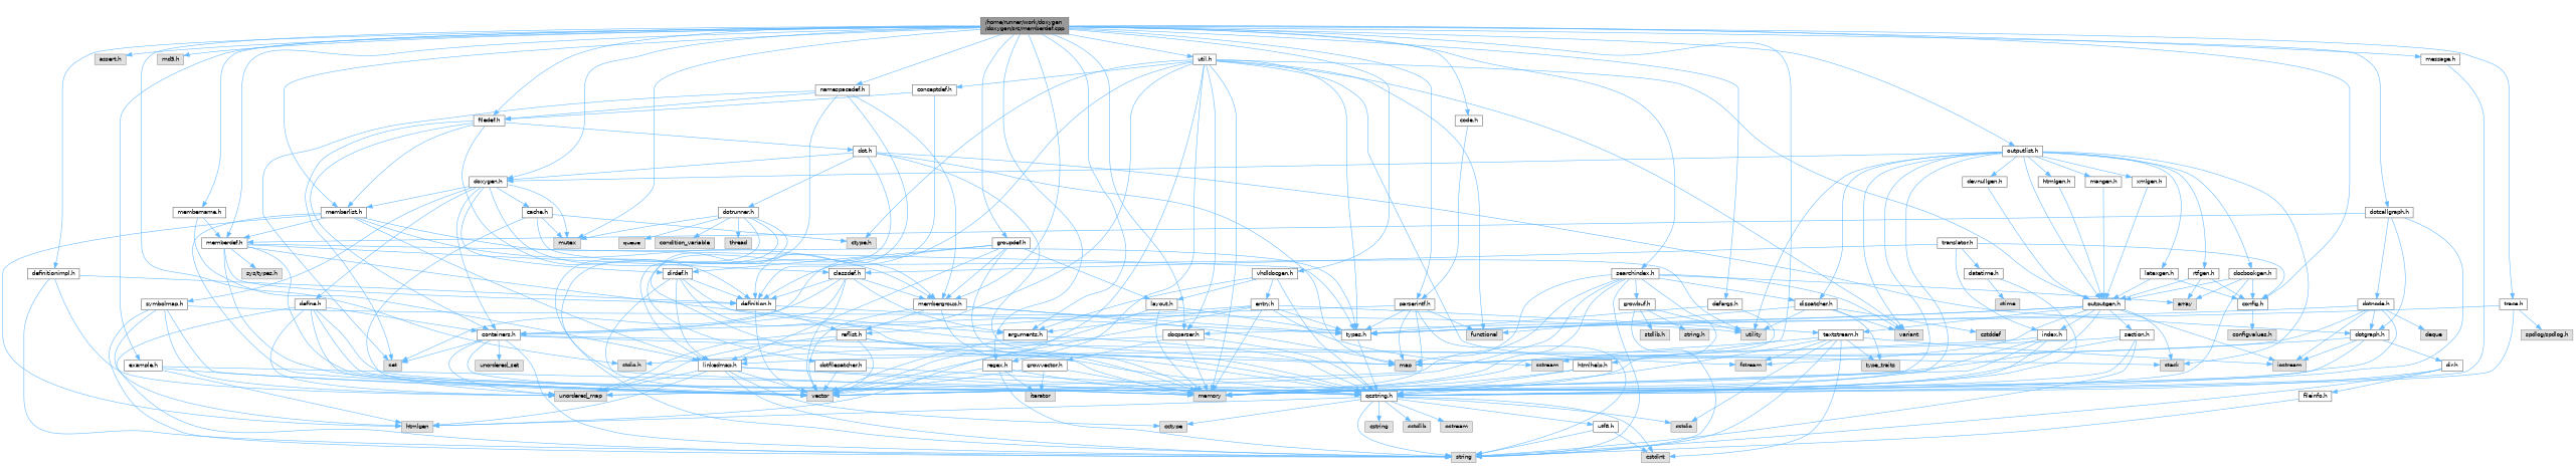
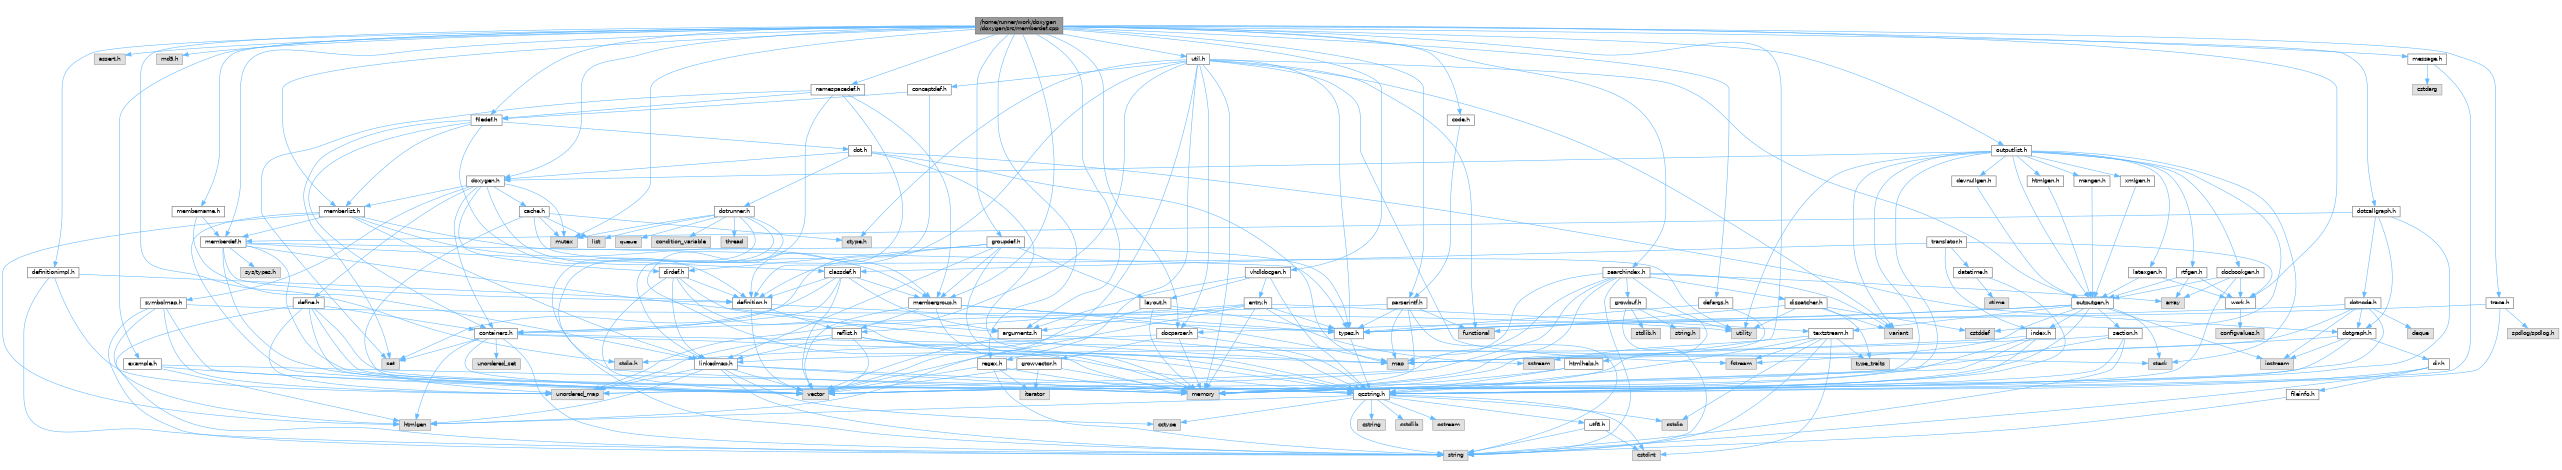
  digraph {
    node [color=grey40 fillcolor=white fontname=Helvetica fontsize=10 shape=box style=filled]
    edge [color=steelblue1 fontname=Helvetica fontsize=10 labelfontname=Helvetica labelfontsize=10 style=solid]
    n1 [color=gray40 fillcolor=grey60 fontcolor=black height=0.2 label="/home/runner/work/doxygen\l/doxygen/src/memberdef.cpp" width=0.4]
    n2 [color=grey60 fillcolor="#E0E0E0" height=0.2 label="stdio.h" width=0.4]
    n3 [color=grey60 fillcolor="#E0E0E0" height=0.2 label="assert.h" width=0.4]
    n4 [color=grey60 fillcolor="#E0E0E0" height=0.2 label=mutex width=0.4]
    n5 [color=grey60 fillcolor="#E0E0E0" height=0.2 label="md5.h" width=0.4]
    n6 [height=0.2 label="memberdef.h" width=0.4]
    n7 [height=0.2 label="arguments.h" width=0.4]
    n8 [height=0.2 label="membergroup.h" width=0.4]
    n9 [height=0.2 label="membername.h" width=0.4]
    n10 [height=0.2 label="doxygen.h" width=0.4]
    n11 [height=0.2 label="memberlist.h" width=0.4]
    n12 [height=0.2 label="util.h" width=0.4]
    n13 [height=0.2 label="docparser.h" width=0.4]
    n14 [height=0.2 label="regex.h" width=0.4]
    n15 [height=0.2 label="filedef.h" width=0.4]
    n16 [height=0.2 label="code.h" width=0.4]
    n17 [height=0.2 label="parserintf.h" width=0.4]
    n18 [height=0.2 label="message.h" width=0.4]
    n19 [height=0.2 label="htmlhelp.h" width=0.4]
-   n20 [height=0.2 label="config.h" width=0.4]
+   n20 [height=0.2 label="work.h" width=0.4]
    n21 [height=0.2 label="outputlist.h" width=0.4]
    n22 [height=0.2 label="example.h" width=0.4]
    n23 [height=0.2 label="groupdef.h" width=0.4]
    n24 [height=0.2 label="defargs.h" width=0.4]
    n25 [height=0.2 label="dotcallgraph.h" width=0.4]
    n26 [height=0.2 label="searchindex.h" width=0.4]
    n27 [height=0.2 label="vhdldocgen.h" width=0.4]
    n28 [height=0.2 label="namespacedef.h" width=0.4]
    n29 [height=0.2 label="definitionimpl.h" width=0.4]
    n30 [height=0.2 label="trace.h" width=0.4]
    n31 [color=grey60 fillcolor="#E0E0E0" height=0.2 label=vector width=0.4]
    n32 [color=grey60 fillcolor="#E0E0E0" height=0.2 label=memory width=0.4]
    n33 [color=grey60 fillcolor="#E0E0E0" height=0.2 label="sys/types.h" width=0.4]
    n34 [height=0.2 label="types.h" width=0.4]
    n35 [height=0.2 label="definition.h" width=0.4]
    n36 [height=0.2 label="classdef.h" width=0.4]
    n37 [height=0.2 label="qcstring.h" width=0.4]
    n38 [height=0.2 label="reflist.h" width=0.4]
    n39 [color=grey60 fillcolor="#E0E0E0" height=0.2 label=map width=0.4]
    n40 [height=0.2 label="linkedmap.h" width=0.4]
    n41 [height=0.2 label="containers.h" width=0.4]
    n42 [height=0.2 label="dirdef.h" width=0.4]
    n43 [height=0.2 label="define.h" width=0.4]
    n44 [height=0.2 label="cache.h" width=0.4]
    n45 [height=0.2 label="symbolmap.h" width=0.4]
    n46 [color=grey60 fillcolor="#E0E0E0" height=0.2 label=htmlgen width=0.4]
    n47 [color=grey60 fillcolor="#E0E0E0" height=0.2 label=unordered_map width=0.4]
    n48 [color=grey60 fillcolor="#E0E0E0" height=0.2 label="ctype.h" width=0.4]
    n49 [color=grey60 fillcolor="#E0E0E0" height=0.2 label=functional width=0.4]
    n50 [color=grey60 fillcolor="#E0E0E0" height=0.2 label=fstream width=0.4]
    n51 [color=grey60 fillcolor="#E0E0E0" height=0.2 label=variant width=0.4]
    n52 [height=0.2 label="outputgen.h" width=0.4]
    n53 [height=0.2 label="conceptdef.h" width=0.4]
    n54 [height=0.2 label="growvector.h" width=0.4]
    n55 [color=grey60 fillcolor="#E0E0E0" height=0.2 label=string width=0.4]
    n56 [color=grey60 fillcolor="#E0E0E0" height=0.2 label=iterator width=0.4]
    n57 [height=0.2 label="dot.h" width=0.4]
    n58 [color=grey60 fillcolor="#E0E0E0" height=0.2 label=set width=0.4]
+   n59 [color=grey60 fillcolor="#E0E0E0" height=0.2 label=cstdarg width=0.4]
    n60 [color=grey60 fillcolor="#E0E0E0" height=0.2 label="configvalues.h" width=0.4]
    n61 [color=grey60 fillcolor="#E0E0E0" height=0.2 label=stack width=0.4]
    n62 [color=grey60 fillcolor="#E0E0E0" height=0.2 label=utility width=0.4]
    n63 [height=0.2 label="dispatcher.h" width=0.4]
    n64 [height=0.2 label="htmlgen.h" width=0.4]
    n65 [height=0.2 label="latexgen.h" width=0.4]
    n66 [height=0.2 label="rtfgen.h" width=0.4]
    n67 [height=0.2 label="mangen.h" width=0.4]
    n68 [height=0.2 label="docbookgen.h" width=0.4]
    n69 [height=0.2 label="xmlgen.h" width=0.4]
    n70 [height=0.2 label="devnullgen.h" width=0.4]
    n71 [height=0.2 label="layout.h" width=0.4]
    n72 [height=0.2 label="dotgraph.h" width=0.4]
-   n73 [height=0.2 label="dotfilepatcher.h" width=0.4]
    n74 [height=0.2 label="dotrunner.h" width=0.4]
    n75 [height=0.2 label="dotnode.h" width=0.4]
    n76 [color=grey60 fillcolor="#E0E0E0" height=0.2 label=array width=0.4]
    n77 [height=0.2 label="growbuf.h" width=0.4]
    n78 [height=0.2 label="entry.h" width=0.4]
    n79 [color=grey60 fillcolor="#E0E0E0" height=0.2 label="spdlog/spdlog.h" width=0.4]
    n80 [color=grey60 fillcolor="#E0E0E0" height=0.2 label=cctype width=0.4]
    n81 [color=grey60 fillcolor="#E0E0E0" height=0.2 label=cstring width=0.4]
    n82 [color=grey60 fillcolor="#E0E0E0" height=0.2 label=cstdio width=0.4]
    n83 [color=grey60 fillcolor="#E0E0E0" height=0.2 label=cstdlib width=0.4]
    n84 [color=grey60 fillcolor="#E0E0E0" height=0.2 label=cstdint width=0.4]
    n85 [color=grey60 fillcolor="#E0E0E0" height=0.2 label=ostream width=0.4]
    n86 [height=0.2 label="utf8.h" width=0.4]
    n87 [color=grey60 fillcolor="#E0E0E0" height=0.2 label=unordered_set width=0.4]
+   n88 [color=grey60 fillcolor="#E0E0E0" height=0.2 label=list width=0.4]
    n89 [color=grey60 fillcolor="#E0E0E0" height=0.2 label=iostream width=0.4]
    n90 [height=0.2 label="index.h" width=0.4]
    n91 [height=0.2 label="section.h" width=0.4]
    n92 [height=0.2 label="textstream.h" width=0.4]
    n93 [color=grey60 fillcolor="#E0E0E0" height=0.2 label=sstream width=0.4]
    n94 [color=grey60 fillcolor="#E0E0E0" height=0.2 label=type_traits width=0.4]
    n95 [height=0.2 label="translator.h" width=0.4]
    n96 [height=0.2 label="datetime.h" width=0.4]
    n97 [color=grey60 fillcolor="#E0E0E0" height=0.2 label=ctime width=0.4]
    n98 [color=grey60 fillcolor="#E0E0E0" height=0.2 label=cstddef width=0.4]
    n99 [height=0.2 label="dir.h" width=0.4]
    n100 [color=grey60 fillcolor="#E0E0E0" height=0.2 label=thread width=0.4]
    n101 [color=grey60 fillcolor="#E0E0E0" height=0.2 label=queue width=0.4]
    n102 [color=grey60 fillcolor="#E0E0E0" height=0.2 label=condition_variable width=0.4]
    n103 [height=0.2 label="fileinfo.h" width=0.4]
    n104 [color=grey60 fillcolor="#E0E0E0" height=0.2 label=deque width=0.4]
    n105 [color=grey60 fillcolor="#E0E0E0" height=0.2 label="stdlib.h" width=0.4]
    n106 [color=grey60 fillcolor="#E0E0E0" height=0.2 label="string.h" width=0.4]
    n1 -> n2
    n1 -> n3
    n1 -> n4
    n1 -> n5
    n1 -> n6
    n1 -> n7
    n1 -> n8
    n1 -> n9
    n1 -> n10
    n1 -> n11
    n1 -> n12
    n1 -> n13
    n1 -> n14
    n1 -> n15
    n1 -> n16
    n1 -> n17
    n1 -> n18
    n1 -> n19
    n1 -> n20
    n1 -> n21
    n1 -> n22
    n1 -> n23
    n1 -> n24
    n1 -> n25
    n1 -> n26
    n1 -> n27
    n1 -> n28
    n1 -> n29
    n1 -> n30
    n6 -> n7
    n6 -> n31
    n6 -> n32
    n6 -> n33
    n6 -> n34
    n6 -> n35
    n6 -> n36
    n7 -> n31
    n7 -> n37
    n8 -> n31
    n8 -> n32
    n8 -> n34
    n8 -> n38
    n8 -> n39
    n9 -> n6
    n9 -> n40
    n10 -> n4
    n10 -> n8
    n10 -> n11
    n10 -> n41
    n10 -> n42
    n10 -> n43
    n10 -> n44
    n10 -> n45
    n11 -> n6
    n11 -> n8
    n11 -> n31
    n11 -> n34
    n11 -> n40
    n11 -> n46
    n12 -> n13
    n12 -> n14
    n12 -> n32
    n12 -> n34
    n12 -> n41
    n12 -> n46
    n12 -> n47
    n12 -> n48
    n12 -> n49
    n12 -> n50
    n12 -> n51
    n12 -> n52
    n12 -> n53
    n13 -> n2
    n13 -> n32
    n13 -> n37
    n13 -> n54
    n14 -> n31
    n14 -> n32
    n14 -> n55
    n14 -> n56
    n15 -> n11
    n15 -> n35
    n15 -> n41
    n15 -> n57
    n15 -> n58
    n16 -> n17
    n17 -> n32
    n17 -> n34
    n17 -> n39
    n17 -> n41
    n17 -> n49
    n17 -> n55
    n18 -> n37
+   n18 -> n59
    n19 -> n32
    n19 -> n37
    n20 -> n60
    n21 -> n10
    n21 -> n31
    n21 -> n32
    n21 -> n51
    n21 -> n52
    n21 -> n61
    n21 -> n62
-   n21 -> n63
+   n21 -> n98
    n21 -> n64
    n21 -> n65
    n21 -> n66
    n21 -> n67
    n21 -> n68
    n21 -> n69
    n21 -> n70
    n22 -> n31
    n22 -> n37
    n22 -> n46
    n23 -> n8
    n23 -> n32
    n23 -> n35
    n23 -> n40
    n23 -> n42
    n23 -> n71
    n24 -> n32
    n24 -> n34
    n25 -> n6
    n25 -> n32
    n25 -> n72
    n25 -> n75
    n26 -> n31
    n26 -> n32
    n26 -> n37
    n26 -> n39
    n26 -> n47
    n26 -> n51
    n26 -> n55
    n26 -> n63
    n26 -> n76
    n26 -> n77
    n27 -> n7
    n27 -> n37
    n27 -> n71
    n27 -> n78
    n28 -> n8
    n28 -> n15
    n28 -> n35
    n28 -> n40
    n28 -> n58
    n29 -> n35
    n29 -> n47
    n29 -> n55
    n30 -> n34
    n30 -> n37
    n30 -> n79
    n34 -> n37
    n35 -> n31
    n35 -> n34
    n35 -> n38
    n36 -> n7
    n36 -> n8
    n36 -> n31
    n36 -> n35
    n36 -> n41
    n36 -> n58
    n37 -> n46
    n37 -> n55
    n37 -> n80
    n37 -> n81
    n37 -> n82
    n37 -> n83
    n37 -> n84
    n37 -> n85
    n37 -> n86
    n38 -> n31
    n38 -> n32
    n38 -> n37
    n38 -> n40
    n38 -> n47
    n40 -> n31
    n40 -> n32
    n40 -> n37
    n40 -> n46
    n40 -> n47
    n40 -> n55
    n40 -> n80
    n41 -> n31
    n41 -> n39
-   n41 -> n47
+   n41 -> n46
    n41 -> n55
    n41 -> n58
    n41 -> n61
    n41 -> n87
    n42 -> n31
    n42 -> n35
    n42 -> n37
    n42 -> n39
    n42 -> n40
    n43 -> n31
    n43 -> n32
    n43 -> n37
    n43 -> n41
    n43 -> n47
    n43 -> n55
    n44 -> n4
    n44 -> n47
    n44 -> n48
    n44 -> n62
+   n44 -> n88
    n45 -> n31
    n45 -> n46
    n45 -> n47
    n45 -> n55
    n45 -> n62
    n52 -> n13
    n52 -> n32
    n52 -> n34
    n52 -> n50
    n52 -> n61
    n52 -> n89
    n52 -> n90
    n52 -> n91
    n52 -> n92
    n53 -> n15
    n53 -> n35
    n54 -> n31
    n54 -> n32
    n54 -> n56
    n57 -> n10
    n57 -> n37
    n57 -> n39
    n57 -> n72
-   n57 -> n73
    n57 -> n74
    n63 -> n49
    n63 -> n51
    n63 -> n62
    n63 -> n94
    n63 -> n98
    n64 -> n52
    n65 -> n20
    n65 -> n52
    n66 -> n20
    n66 -> n52
    n66 -> n76
    n67 -> n52
    n68 -> n20
    n68 -> n32
    n68 -> n52
    n68 -> n76
    n69 -> n52
    n70 -> n52
    n71 -> n31
    n71 -> n32
    n71 -> n34
    n72 -> n37
    n72 -> n39
    n72 -> n89
    n72 -> n99
-   n73 -> n31
-   n73 -> n37
    n74 -> n4
    n74 -> n32
    n74 -> n37
    n74 -> n55
+   n74 -> n88
    n74 -> n100
    n74 -> n101
    n74 -> n102
    n75 -> n31
    n75 -> n34
    n75 -> n39
    n75 -> n72
    n75 -> n89
    n75 -> n104
    n77 -> n55
    n77 -> n62
    n77 -> n105
    n77 -> n106
    n78 -> n7
    n78 -> n31
    n78 -> n32
    n78 -> n34
    n78 -> n38
    n78 -> n92
    n78 -> n93
    n86 -> n55
    n86 -> n84
    n90 -> n31
    n90 -> n32
    n90 -> n37
    n90 -> n39
    n91 -> n37
    n91 -> n40
    n91 -> n47
    n91 -> n55
    n92 -> n37
    n92 -> n50
    n92 -> n55
    n92 -> n82
    n92 -> n84
-   n92 -> n89
    n92 -> n93
    n92 -> n94
    n95 -> n20
    n95 -> n36
    n95 -> n90
    n95 -> n96
    n96 -> n37
    n96 -> n97
    n99 -> n32
    n99 -> n55
    n99 -> n103
    n103 -> n55
  }
